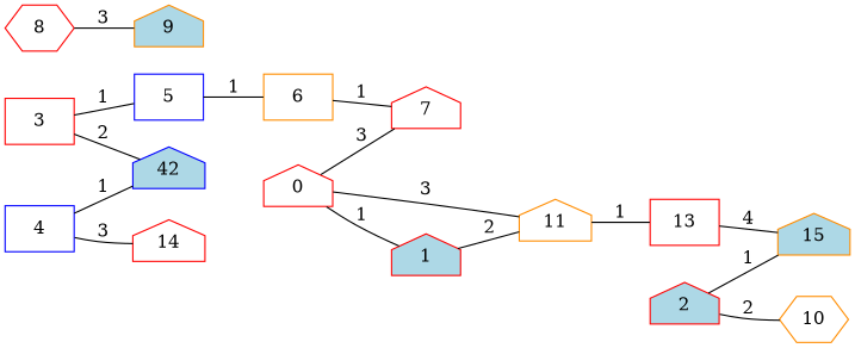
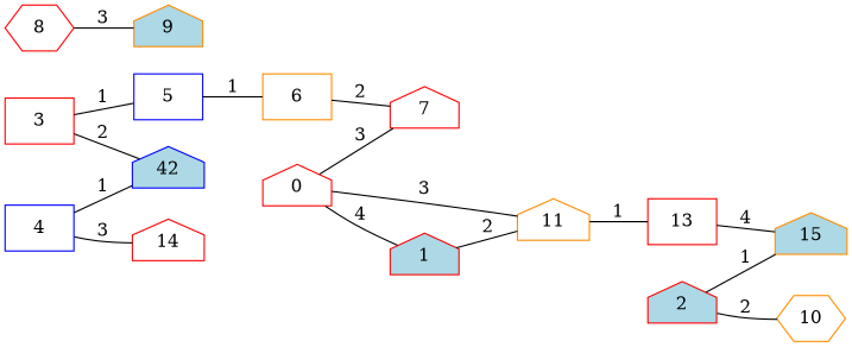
  graph {
    fontname="DejaVu Serif"
    rankdir=LR
    node [color=red fillcolor=white fontname="DejaVu Serif" shape=house style=filled]
    edge [fontname="DejaVu Serif"]
    0
    7
    1 [fillcolor=lightblue]
    11 [color=darkorange]
    9 [color=darkorange fillcolor=lightblue]
    13 [shape=box]
    15 [color=darkorange fillcolor=lightblue]
    2 [fillcolor=lightblue]
    10 [color=darkorange shape=hexagon]
    3 [shape=box]
    n11 [color=blue fillcolor=lightblue label=42]
    5 [color=blue shape=box]
    6 [color=darkorange shape=box]
    4 [color=blue shape=box]
    14
    8 [shape=hexagon]
    0 -- 7 [label=3]
-   0 -- 1 [label=1]
+   0 -- 1 [label=4]
    0 -- 11 [label=3]
    1 -- 11 [label=2]
    11 -- 13 [label=1]
    13 -- 15 [label=4]
    2 -- 15 [label=1]
    2 -- 10 [label=2]
    3 -- n11 [label=2]
    3 -- 5 [label=1]
    5 -- 6 [label=1]
-   6 -- 7 [label=1]
+   6 -- 7 [label=2]
    4 -- n11 [label=1]
    4 -- 14 [label=3]
    8 -- 9 [label=3]
  }
